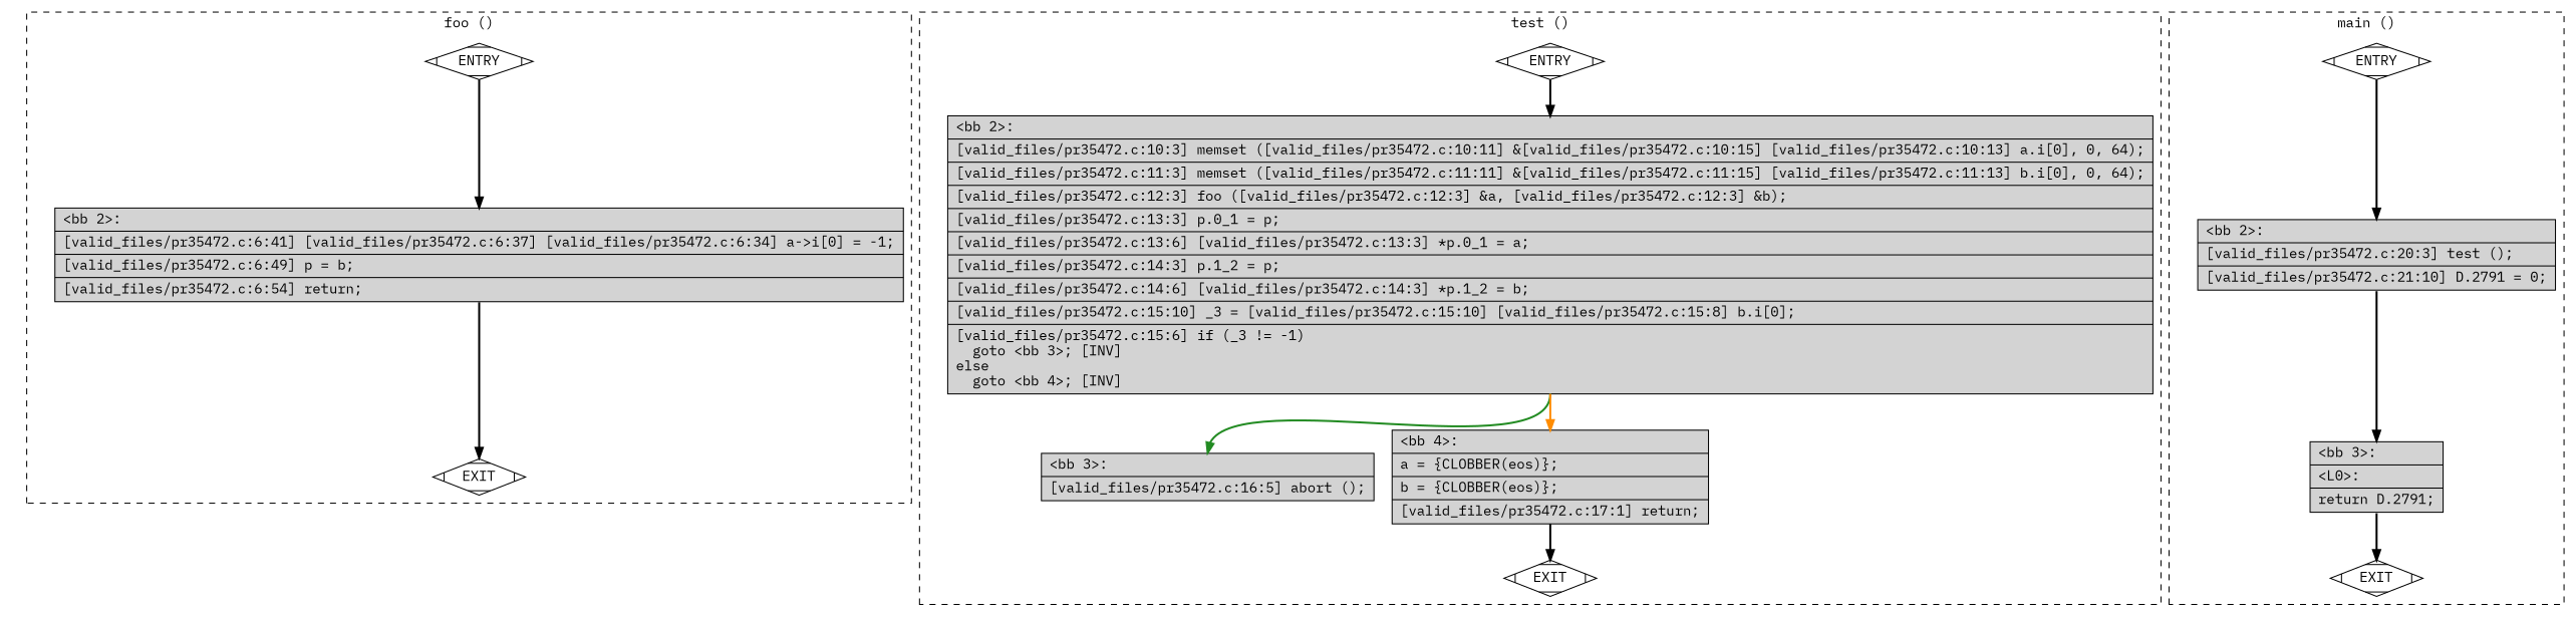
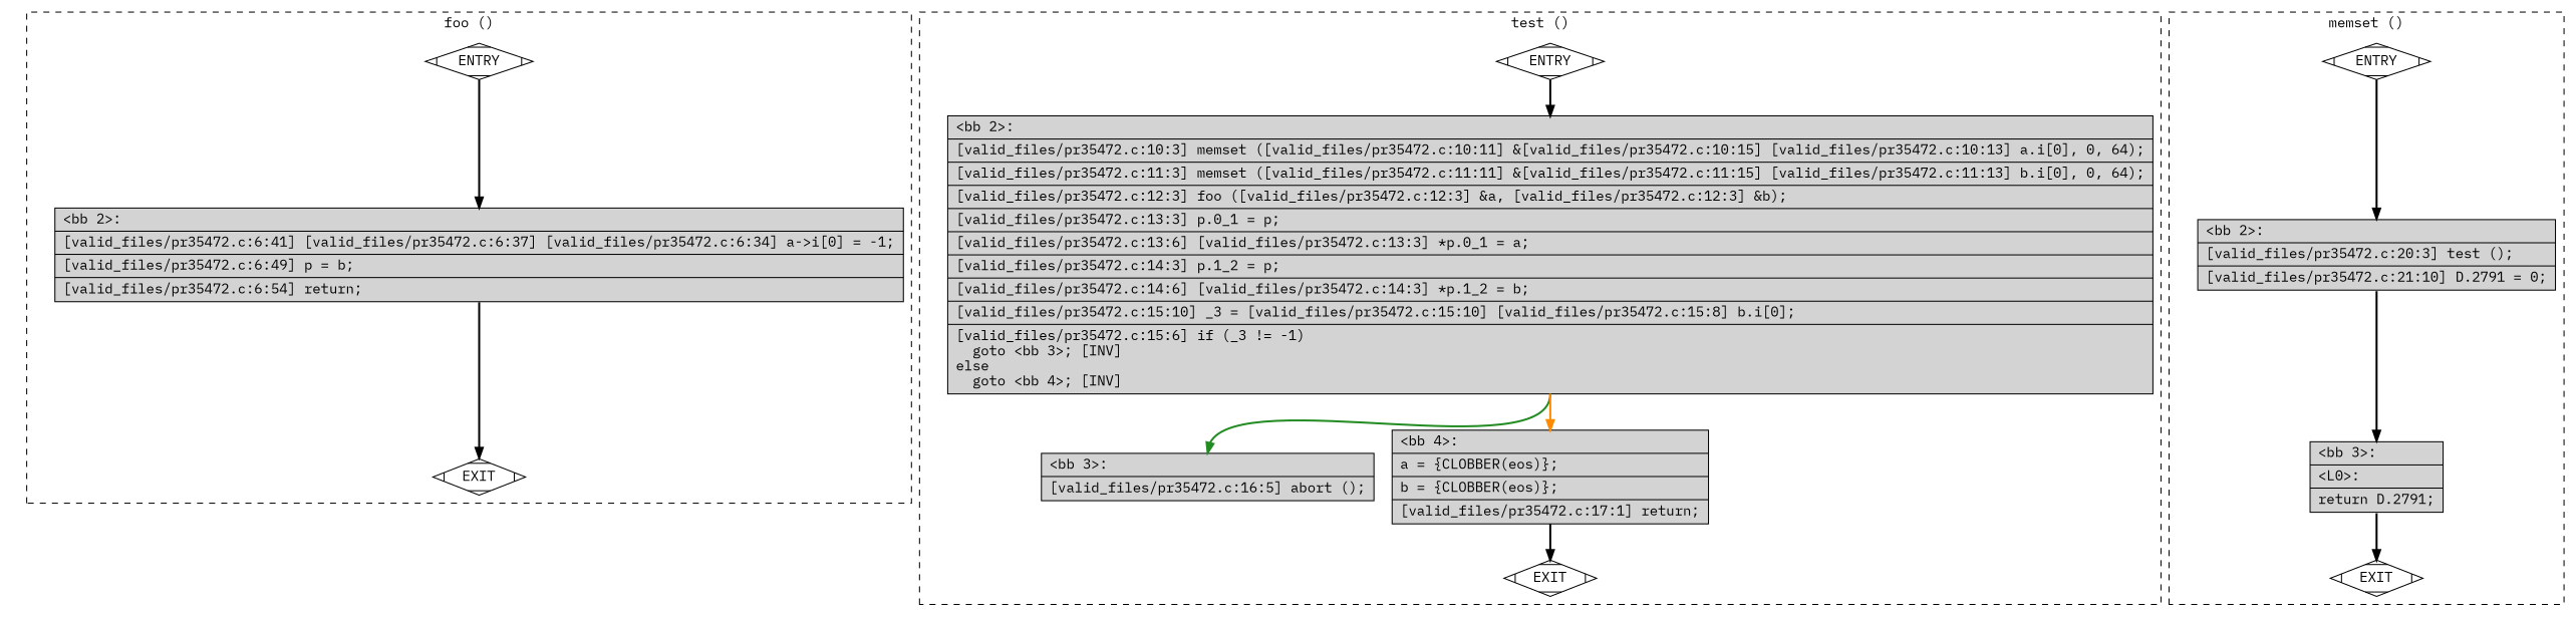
  digraph {
    fontname="IBM Plex Mono"
    node [fillcolor=white shape=Mdiamond style=filled fontname="IBM Plex Mono"]
    edge [constraint=true headport=n style="solid,bold" tailport=s fontname="IBM Plex Mono" color=black weight=10]
    n1 [label=ENTRY]
    n2 [label=EXIT]
    n3 [fillcolor=lightgrey label="{\<bb\ 2\>:\l|[valid_files/pr35472.c:6:41]\ [valid_files/pr35472.c:6:37]\ [valid_files/pr35472.c:6:34]\ a-\>i[0]\ =\ -1;\l|[valid_files/pr35472.c:6:49]\ p\ =\ b;\l|[valid_files/pr35472.c:6:54]\ return;\l}" shape=record]
    n4 [label=ENTRY]
    n5 [label=EXIT]
    n6 [fillcolor=lightgrey label="{\<bb\ 2\>:\l|[valid_files/pr35472.c:10:3]\ memset\ ([valid_files/pr35472.c:10:11]\ &[valid_files/pr35472.c:10:15]\ [valid_files/pr35472.c:10:13]\ a.i[0],\ 0,\ 64);\l|[valid_files/pr35472.c:11:3]\ memset\ ([valid_files/pr35472.c:11:11]\ &[valid_files/pr35472.c:11:15]\ [valid_files/pr35472.c:11:13]\ b.i[0],\ 0,\ 64);\l|[valid_files/pr35472.c:12:3]\ foo\ ([valid_files/pr35472.c:12:3]\ &a,\ [valid_files/pr35472.c:12:3]\ &b);\l|[valid_files/pr35472.c:13:3]\ p.0_1\ =\ p;\l|[valid_files/pr35472.c:13:6]\ [valid_files/pr35472.c:13:3]\ *p.0_1\ =\ a;\l|[valid_files/pr35472.c:14:3]\ p.1_2\ =\ p;\l|[valid_files/pr35472.c:14:6]\ [valid_files/pr35472.c:14:3]\ *p.1_2\ =\ b;\l|[valid_files/pr35472.c:15:10]\ _3\ =\ [valid_files/pr35472.c:15:10]\ [valid_files/pr35472.c:15:8]\ b.i[0];\l|[valid_files/pr35472.c:15:6]\ if\ (_3\ !=\ -1)\l\ \ goto\ \<bb\ 3\>;\ [INV]\lelse\l\ \ goto\ \<bb\ 4\>;\ [INV]\l}" shape=record]
    n7 [fillcolor=lightgrey label="{\<bb\ 3\>:\l|[valid_files/pr35472.c:16:5]\ abort\ ();\l}" shape=record]
    n8 [fillcolor=lightgrey label="{\<bb\ 4\>:\l|a\ =\ \{CLOBBER(eos)\};\l|b\ =\ \{CLOBBER(eos)\};\l|[valid_files/pr35472.c:17:1]\ return;\l}" shape=record]
    n9 [label=ENTRY]
    n10 [label=EXIT]
    n11 [fillcolor=lightgrey label="{\<bb\ 2\>:\l|[valid_files/pr35472.c:20:3]\ test\ ();\l|[valid_files/pr35472.c:21:10]\ D.2791\ =\ 0;\l}" shape=record]
    n12 [fillcolor=lightgrey label="{\<bb\ 3\>:\l|\<L0\>:\l|return\ D.2791;\l}" shape=record]
    subgraph cluster_1 {
      color=black
      label="foo ()"
      style=dashed
      n1
      n2
      n3
    }
    subgraph cluster_2 {
      color=black
      label="test ()"
      style=dashed
      n4
      n5
      n6
      n7
      n8
    }
    subgraph cluster_3 {
      color=black
-     label="main ()"
+     label="memset ()"
      style=dashed
      n9
      n10
      n11
      n12
    }
    n1 -> n2 [style=invis color="" weight=""]
    n1 -> n3 [weight=100]
    n3 -> n2
    n4 -> n5 [style=invis color="" weight=""]
    n4 -> n6 [weight=100]
    n6 -> n7 [color=forestgreen]
    n6 -> n8 [color=darkorange]
    n8 -> n5
    n9 -> n10 [style=invis color="" weight=""]
    n9 -> n11 [weight=100]
    n11 -> n12 [weight=100]
    n12 -> n10
  }
